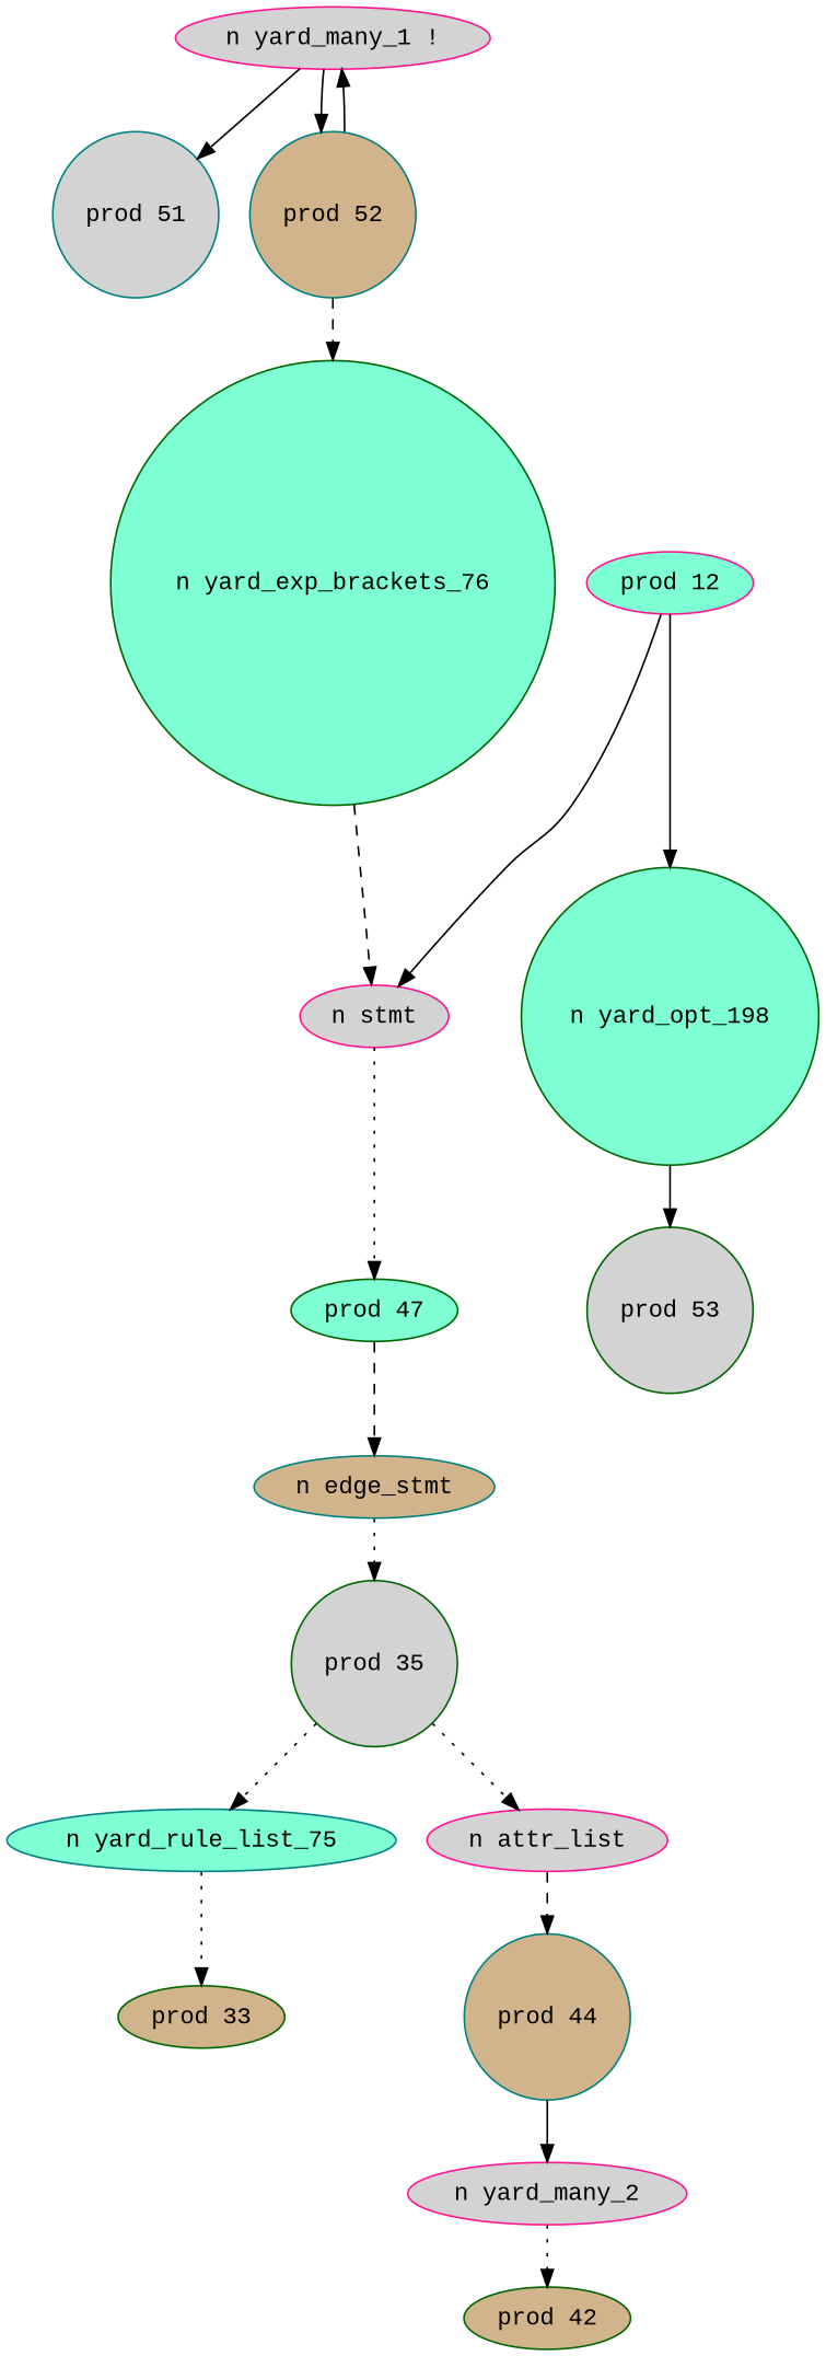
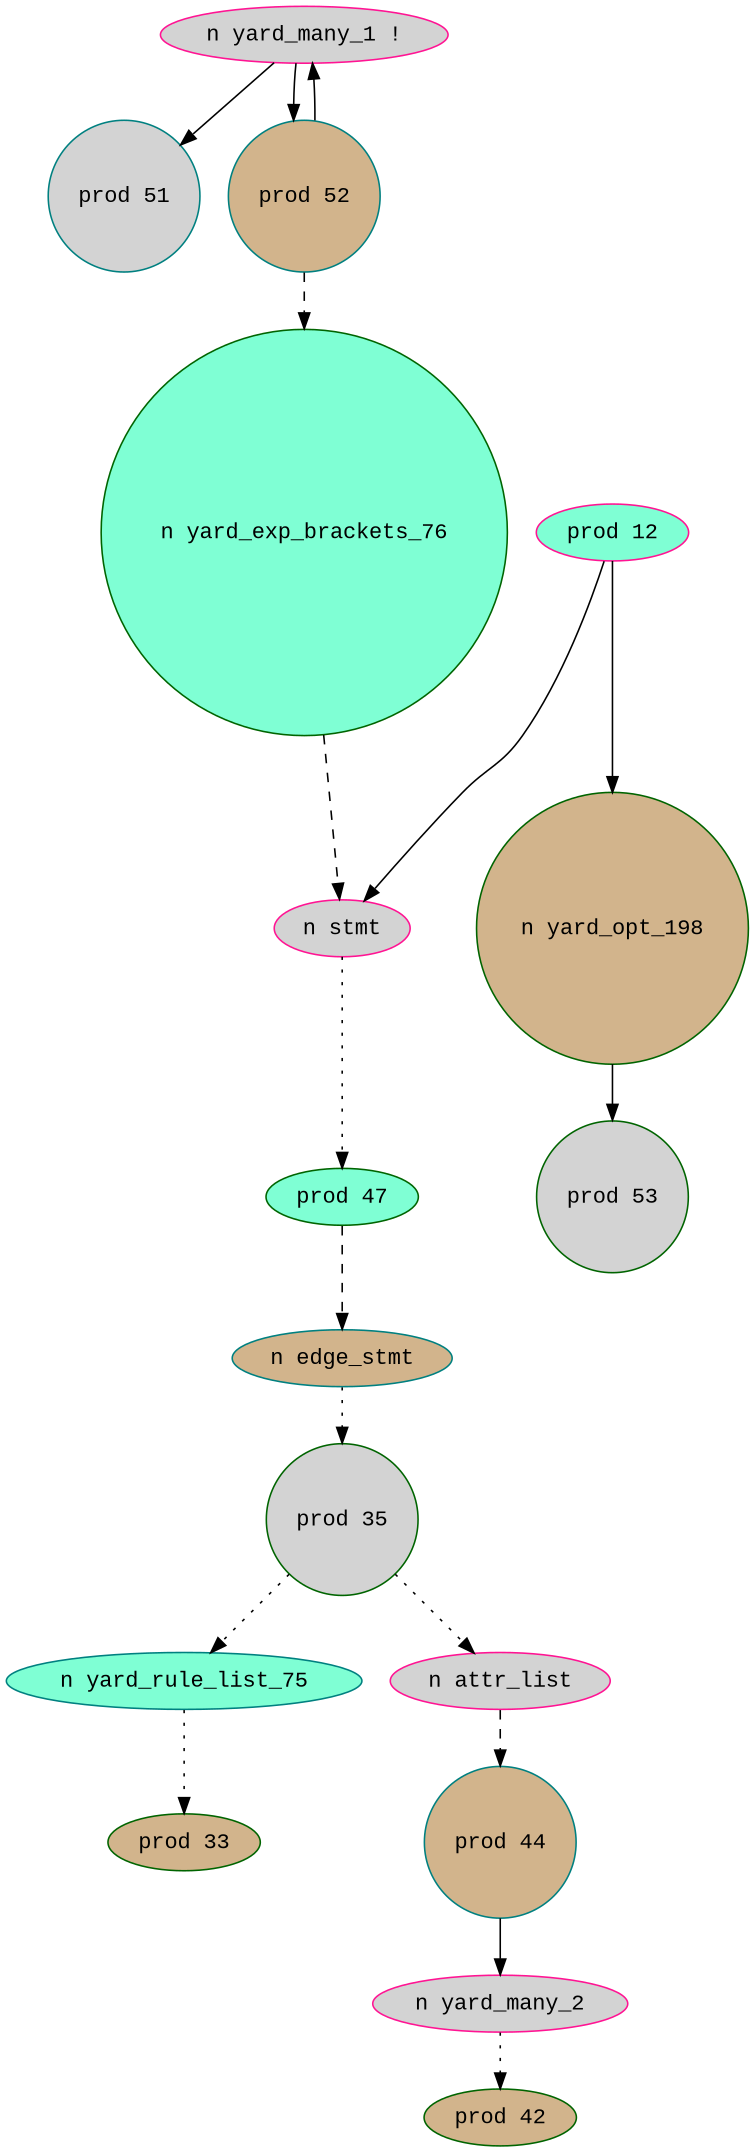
  digraph {
    fontname="Liberation Mono"
    node [color=darkgreen fillcolor=lightgrey fontname="Liberation Mono" shape=ellipse style=filled]
    edge [fontname="Liberation Mono" style=solid]
    n1 [color=deeppink label="n yard_many_1 !"]
    n2 [color=teal label="prod 51" shape=circle]
    n3 [color=teal fillcolor=tan label="prod 52" shape=circle]
    n4 [fillcolor=aquamarine label="n yard_exp_brackets_76" shape=circle]
    n5 [color=deeppink label="n stmt"]
    n6 [color=deeppink fillcolor=aquamarine label="prod 12"]
-   n7 [fillcolor=aquamarine label="n yard_opt_198" shape=circle]
+   n7 [fillcolor=tan label="n yard_opt_198" shape=circle]
    n8 [fillcolor=aquamarine label="prod 47"]
    n9 [label="prod 53" shape=circle]
    n10 [color=teal fillcolor=tan label="n edge_stmt"]
    n11 [label="prod 35" shape=circle]
    n12 [color=teal fillcolor=aquamarine label="n yard_rule_list_75"]
    n13 [color=deeppink label="n attr_list"]
    n14 [fillcolor=tan label="prod 33"]
    n15 [color=teal fillcolor=tan label="prod 44" shape=circle]
    n16 [color=deeppink label="n yard_many_2"]
    n17 [fillcolor=tan label="prod 42"]
    n1 -> n2 [width=10]
    n1 -> n3 [width=10]
    n3 -> n1
    n3 -> n4 [style=dashed]
    n4 -> n5 [style=dashed width=10]
    n5 -> n8 [style=dotted width=10]
    n6 -> n5
    n6 -> n7
    n7 -> n9 [width=10]
    n8 -> n10 [style=dashed]
    n10 -> n11 [style=dotted width=10]
    n11 -> n12 [style=dotted]
    n11 -> n13 [style=dotted]
    n12 -> n14 [style=dotted width=10]
    n13 -> n15 [style=dashed width=10]
    n15 -> n16
    n16 -> n17 [style=dotted width=10]
  }
